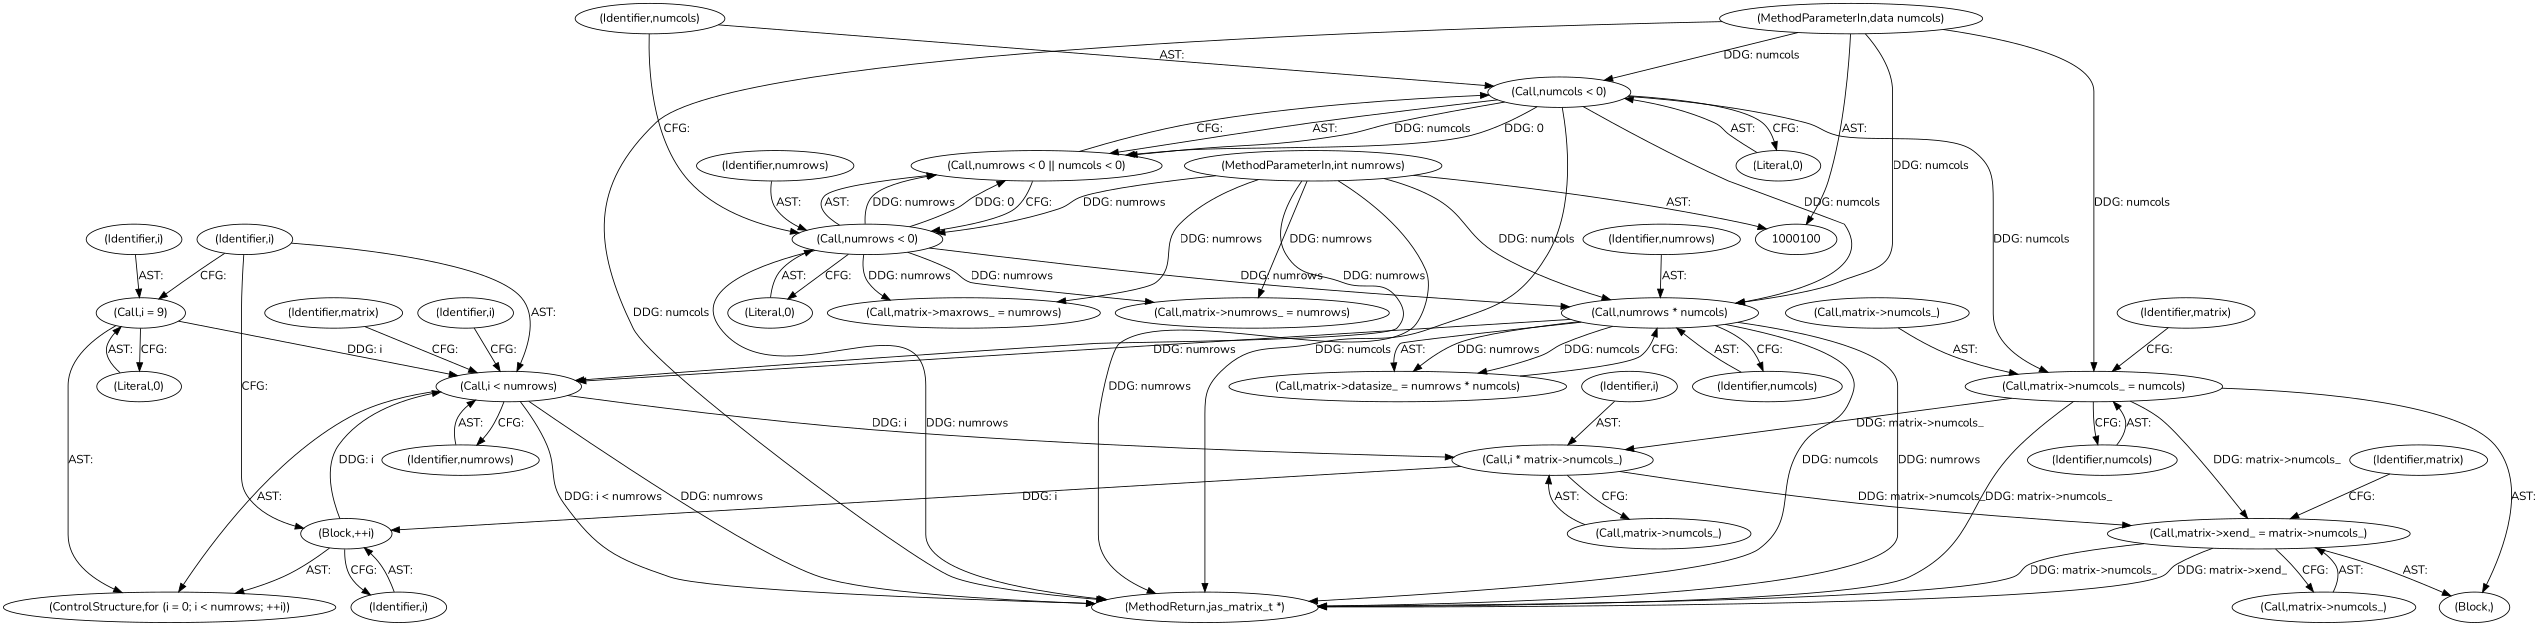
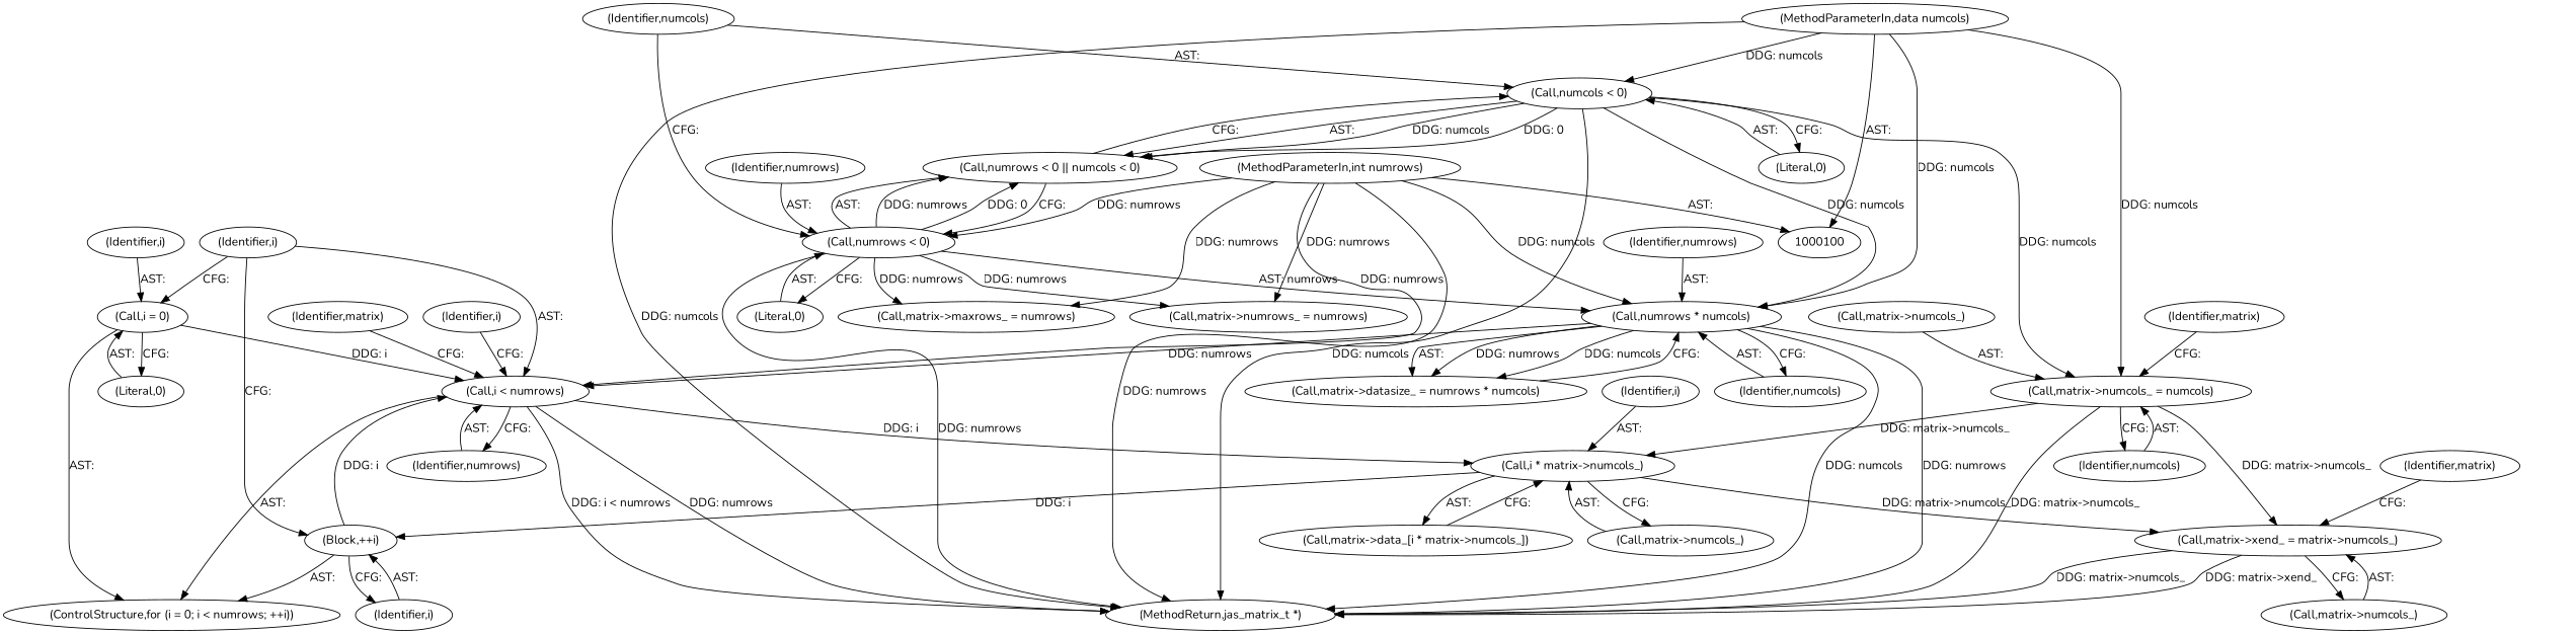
  digraph {
    fontname=Nunito
    node [fontname=Nunito]
    edge [fontname=Nunito]
    n1 [label="(Call,matrix->xend_ = matrix->numcols_)"]
    n2 [label="(Call,matrix->numcols_)"]
    n3 [label="(MethodReturn,jas_matrix_t *)"]
-   n4 [label="(Block,)"]
    n5 [label="(Call,i * matrix->numcols_)"]
    n6 [label="(Block,++i)"]
+   n7 [label="(Call,matrix->data_[i * matrix->numcols_])"]
    n8 [label="(Call,matrix->numcols_)"]
    n9 [label="(Call,i < numrows)"]
    n10 [label="(ControlStructure,for (i = 0; i < numrows; ++i))"]
    n11 [label="(Identifier,i)"]
    n12 [label="(Identifier,numrows)"]
-   n13 [label="(Call,i = 9)"]
+   n13 [label="(Call,i = 0)"]
    n14 [label="(Literal,0)"]
    n15 [label="(Call,numrows * numcols)"]
    n16 [label="(Call,matrix->datasize_ = numrows * numcols)"]
    n17 [label="(Identifier,numcols)"]
    n18 [label="(MethodParameterIn,int numrows)"]
    n19 [label="(Call,numrows < 0)"]
    n20 [label="(Call,matrix->maxrows_ = numrows)"]
    n21 [label="(Call,matrix->numrows_ = numrows)"]
    1000100
    n23 [label="(Call,numrows < 0 || numcols < 0)"]
    n24 [label="(Literal,0)"]
    n25 [label="(Call,numcols < 0)"]
    n26 [label="(MethodParameterIn,data numcols)"]
    n27 [label="(Call,matrix->numcols_ = numcols)"]
    n28 [label="(Literal,0)"]
    n29 [label="(Identifier,numcols)"]
    n30 [label="(Identifier,matrix)"]
    n31 [label="(Identifier,numcols)"]
    n32 [label="(Identifier,i)"]
    n33 [label="(Identifier,matrix)"]
    n34 [label="(Identifier,matrix)"]
    n35 [label="(Identifier,numrows)"]
    n36 [label="(Call,matrix->numcols_)"]
    n37 [label="(Identifier,i)"]
    n38 [label="(Identifier,numrows)"]
    n39 [label="(Identifier,i)"]
    n40 [label="(Identifier,i)"]
    n1 -> n2 [label="CFG: "]
    n1 -> n3 [label="DDG: matrix->xend_"]
    n1 -> n3 [label="DDG: matrix->numcols_"]
-   n1 -> n4 [label="AST: "]
    n2 -> n1 [label="AST: "]
    n5 -> n1 [label="DDG: matrix->numcols_"]
    n5 -> n6 [label="DDG: i"]
+   n5 -> n7 [label="AST: "]
    n5 -> n8 [label="CFG: "]
    n6 -> n9 [label="DDG: i"]
    n6 -> n10 [label="AST: "]
    n6 -> n11 [label="CFG: "]
+   n7 -> n5 [label="CFG: "]
    n8 -> n5 [label="AST: "]
    n9 -> n3 [label="DDG: i < numrows"]
    n9 -> n3 [label="DDG: numrows"]
    n9 -> n5 [label="DDG: i"]
    n9 -> n10 [label="AST: "]
    n9 -> n12 [label="CFG: "]
    n11 -> n6 [label="AST: "]
    n12 -> n9 [label="AST: "]
    n13 -> n9 [label="DDG: i"]
    n13 -> n10 [label="AST: "]
    n13 -> n14 [label="CFG: "]
    n14 -> n13 [label="AST: "]
    n15 -> n3 [label="DDG: numcols"]
    n15 -> n3 [label="DDG: numrows"]
    n15 -> n9 [label="DDG: numrows"]
    n15 -> n16 [label="AST: "]
    n15 -> n16 [label="DDG: numrows"]
    n15 -> n16 [label="DDG: numcols"]
    n15 -> n17 [label="CFG: "]
    n16 -> n15 [label="CFG: "]
    n17 -> n15 [label="AST: "]
    n18 -> n3 [label="DDG: numrows"]
    n18 -> n9 [label="DDG: numrows"]
    n18 -> n15 [label="DDG: numcols"]
    n18 -> n19 [label="DDG: numrows"]
    n18 -> n20 [label="DDG: numrows"]
    n18 -> n21 [label="DDG: numrows"]
    n18 -> 1000100 [label="AST: "]
    n19 -> n3 [label="DDG: numrows"]
-   n19 -> n15 [label="DDG: numrows"]
+   n19 -> n15 [label="AST: numrows"]
    n19 -> n20 [label="DDG: numrows"]
    n19 -> n21 [label="DDG: numrows"]
    n19 -> n23 [label="AST: "]
    n19 -> n23 [label="DDG: numrows"]
    n19 -> n23 [label="DDG: 0"]
    n19 -> n24 [label="CFG: "]
    n23 -> n19 [label="CFG: "]
    n23 -> n25 [label="CFG: "]
    n24 -> n19 [label="AST: "]
    n25 -> n3 [label="DDG: numcols"]
    n25 -> n15 [label="DDG: numcols"]
    n25 -> n23 [label="AST: "]
    n25 -> n23 [label="DDG: numcols"]
    n25 -> n23 [label="DDG: 0"]
    n25 -> n27 [label="DDG: numcols"]
    n25 -> n28 [label="CFG: "]
    n26 -> n3 [label="DDG: numcols"]
    n26 -> n15 [label="DDG: numcols"]
    n26 -> 1000100 [label="AST: "]
    n26 -> n25 [label="DDG: numcols"]
    n26 -> n27 [label="DDG: numcols"]
    n27 -> n1 [label="DDG: matrix->numcols_"]
    n27 -> n3 [label="DDG: matrix->numcols_"]
-   n27 -> n4 [label="AST: "]
    n27 -> n5 [label="DDG: matrix->numcols_"]
    n27 -> n29 [label="CFG: "]
    n28 -> n25 [label="AST: "]
    n29 -> n27 [label="AST: "]
    n30 -> n1 [label="CFG: "]
    n31 -> n19 [label="CFG: "]
    n31 -> n25 [label="AST: "]
    n32 -> n13 [label="AST: "]
    n33 -> n27 [label="CFG: "]
    n34 -> n9 [label="CFG: "]
    n35 -> n19 [label="AST: "]
    n36 -> n27 [label="AST: "]
    n37 -> n9 [label="CFG: "]
    n38 -> n15 [label="AST: "]
    n39 -> n6 [label="CFG: "]
    n39 -> n9 [label="AST: "]
    n39 -> n13 [label="CFG: "]
    n40 -> n5 [label="AST: "]
  }
